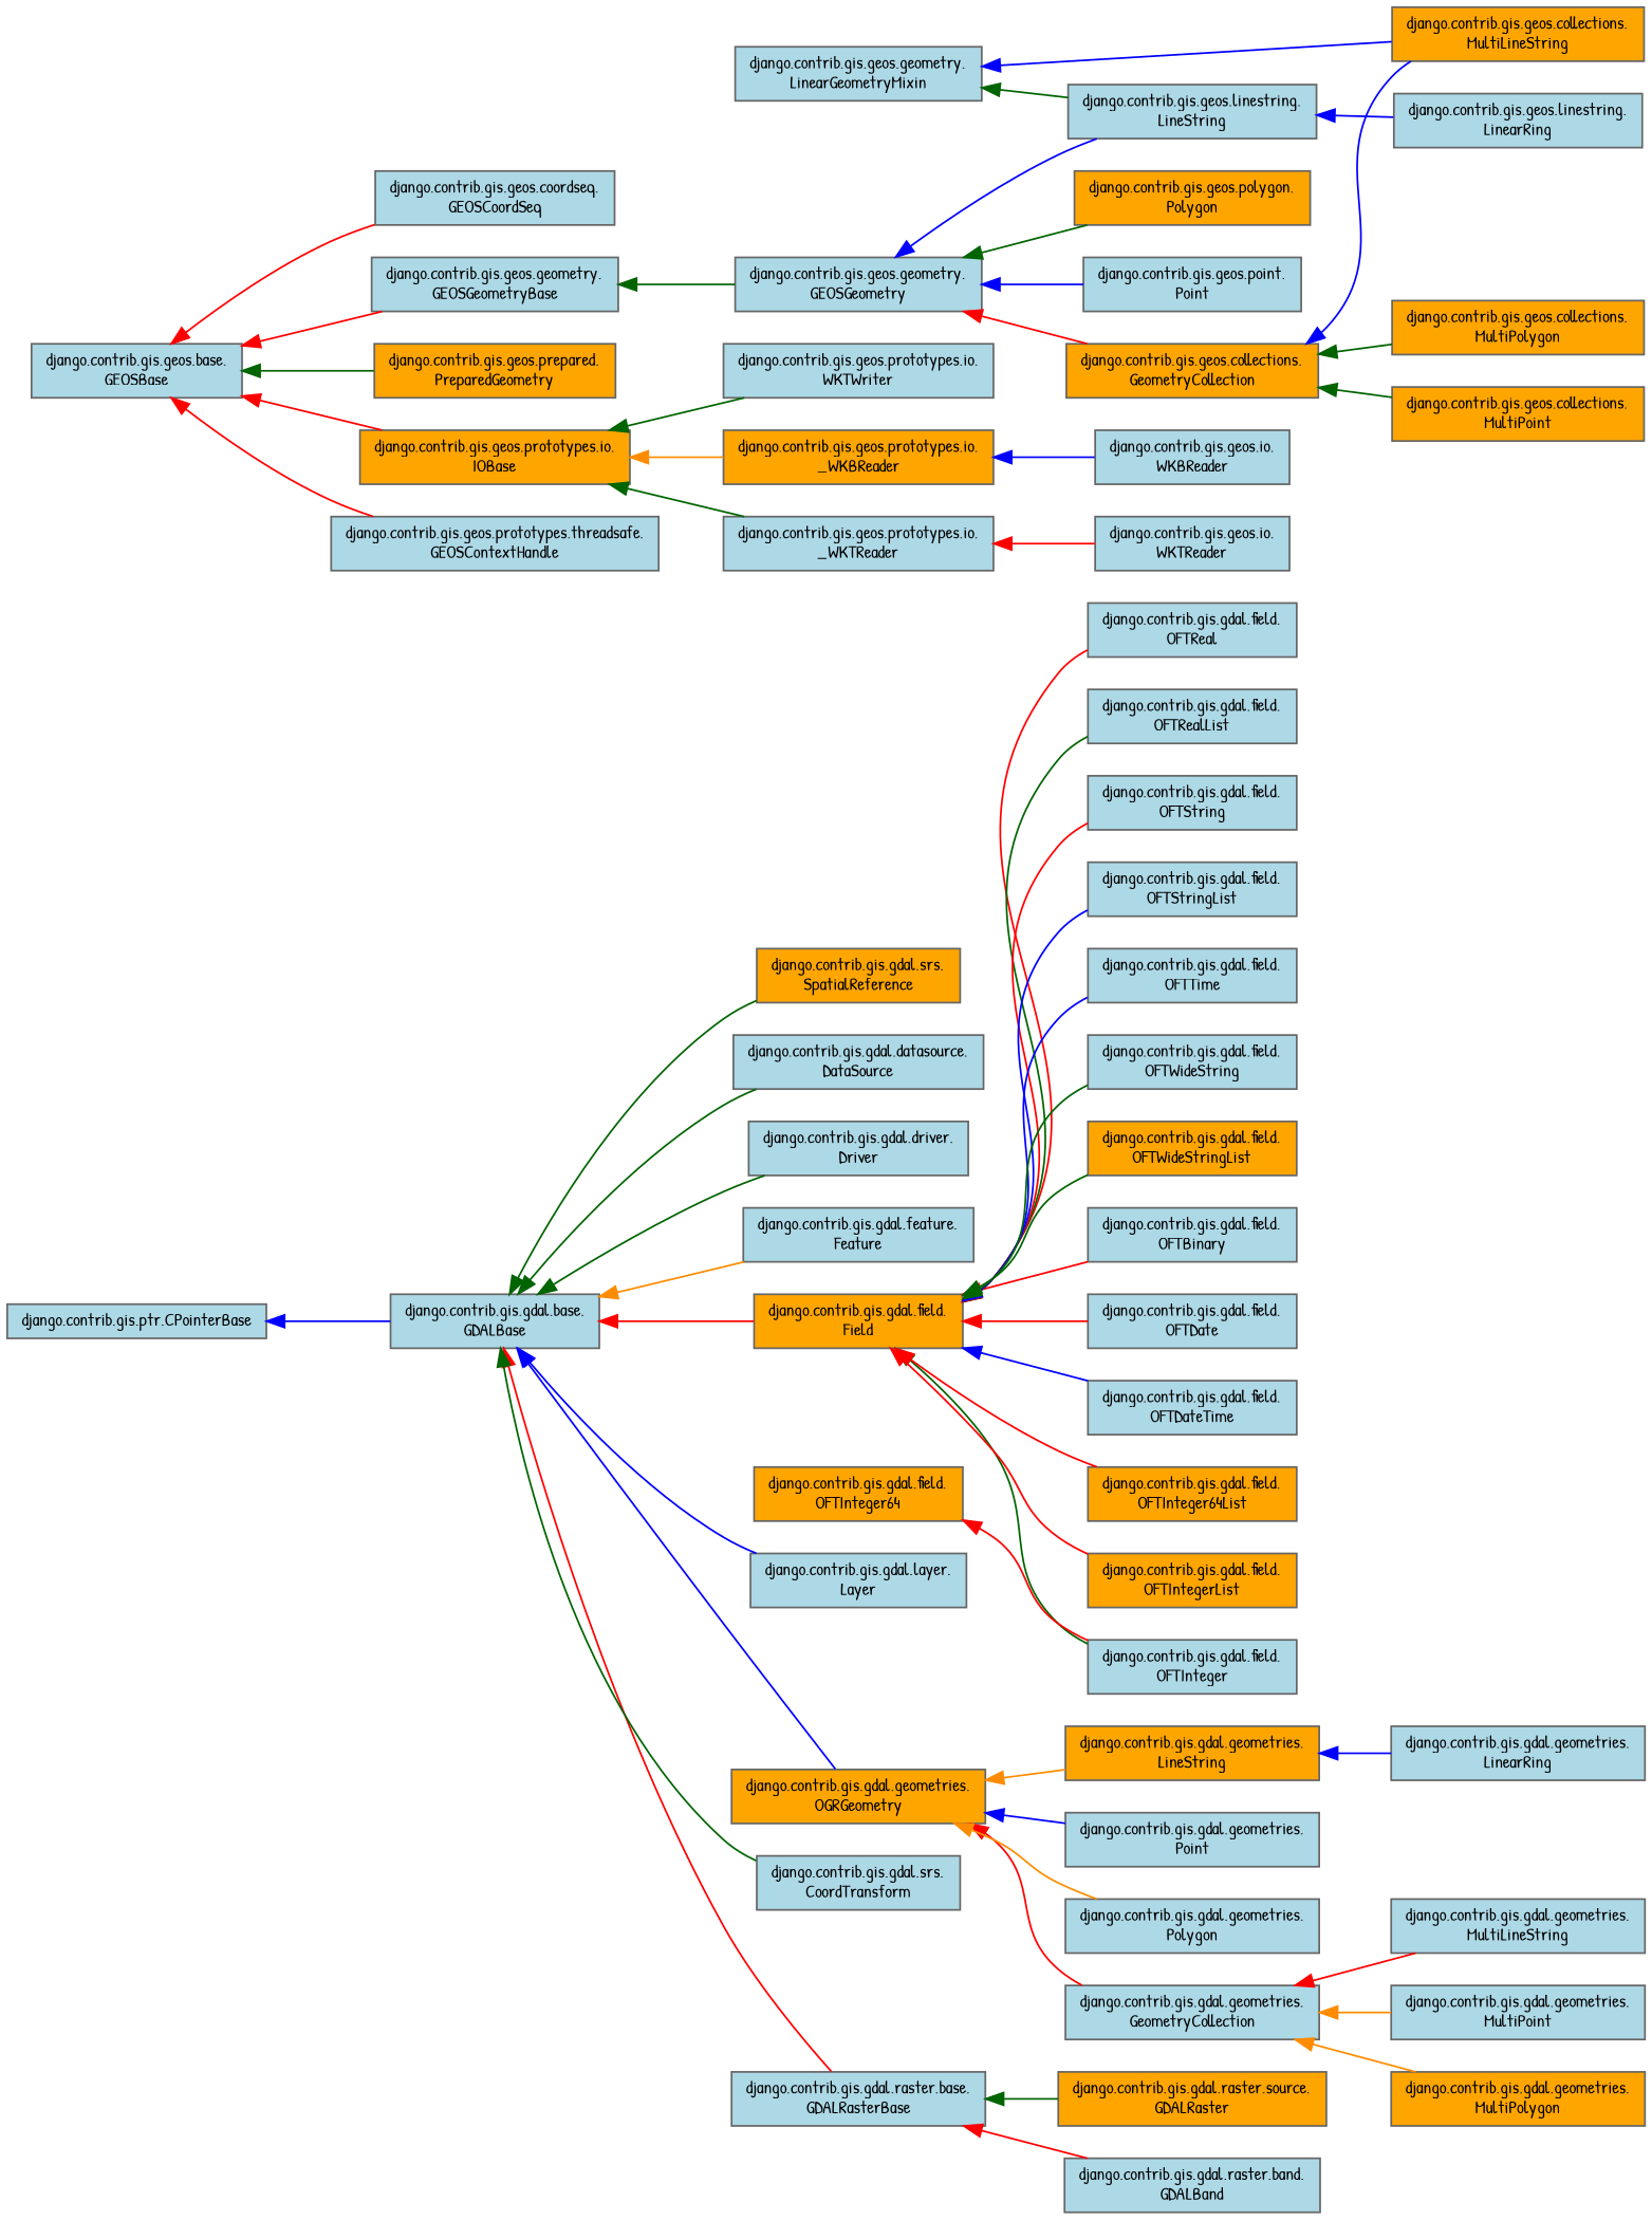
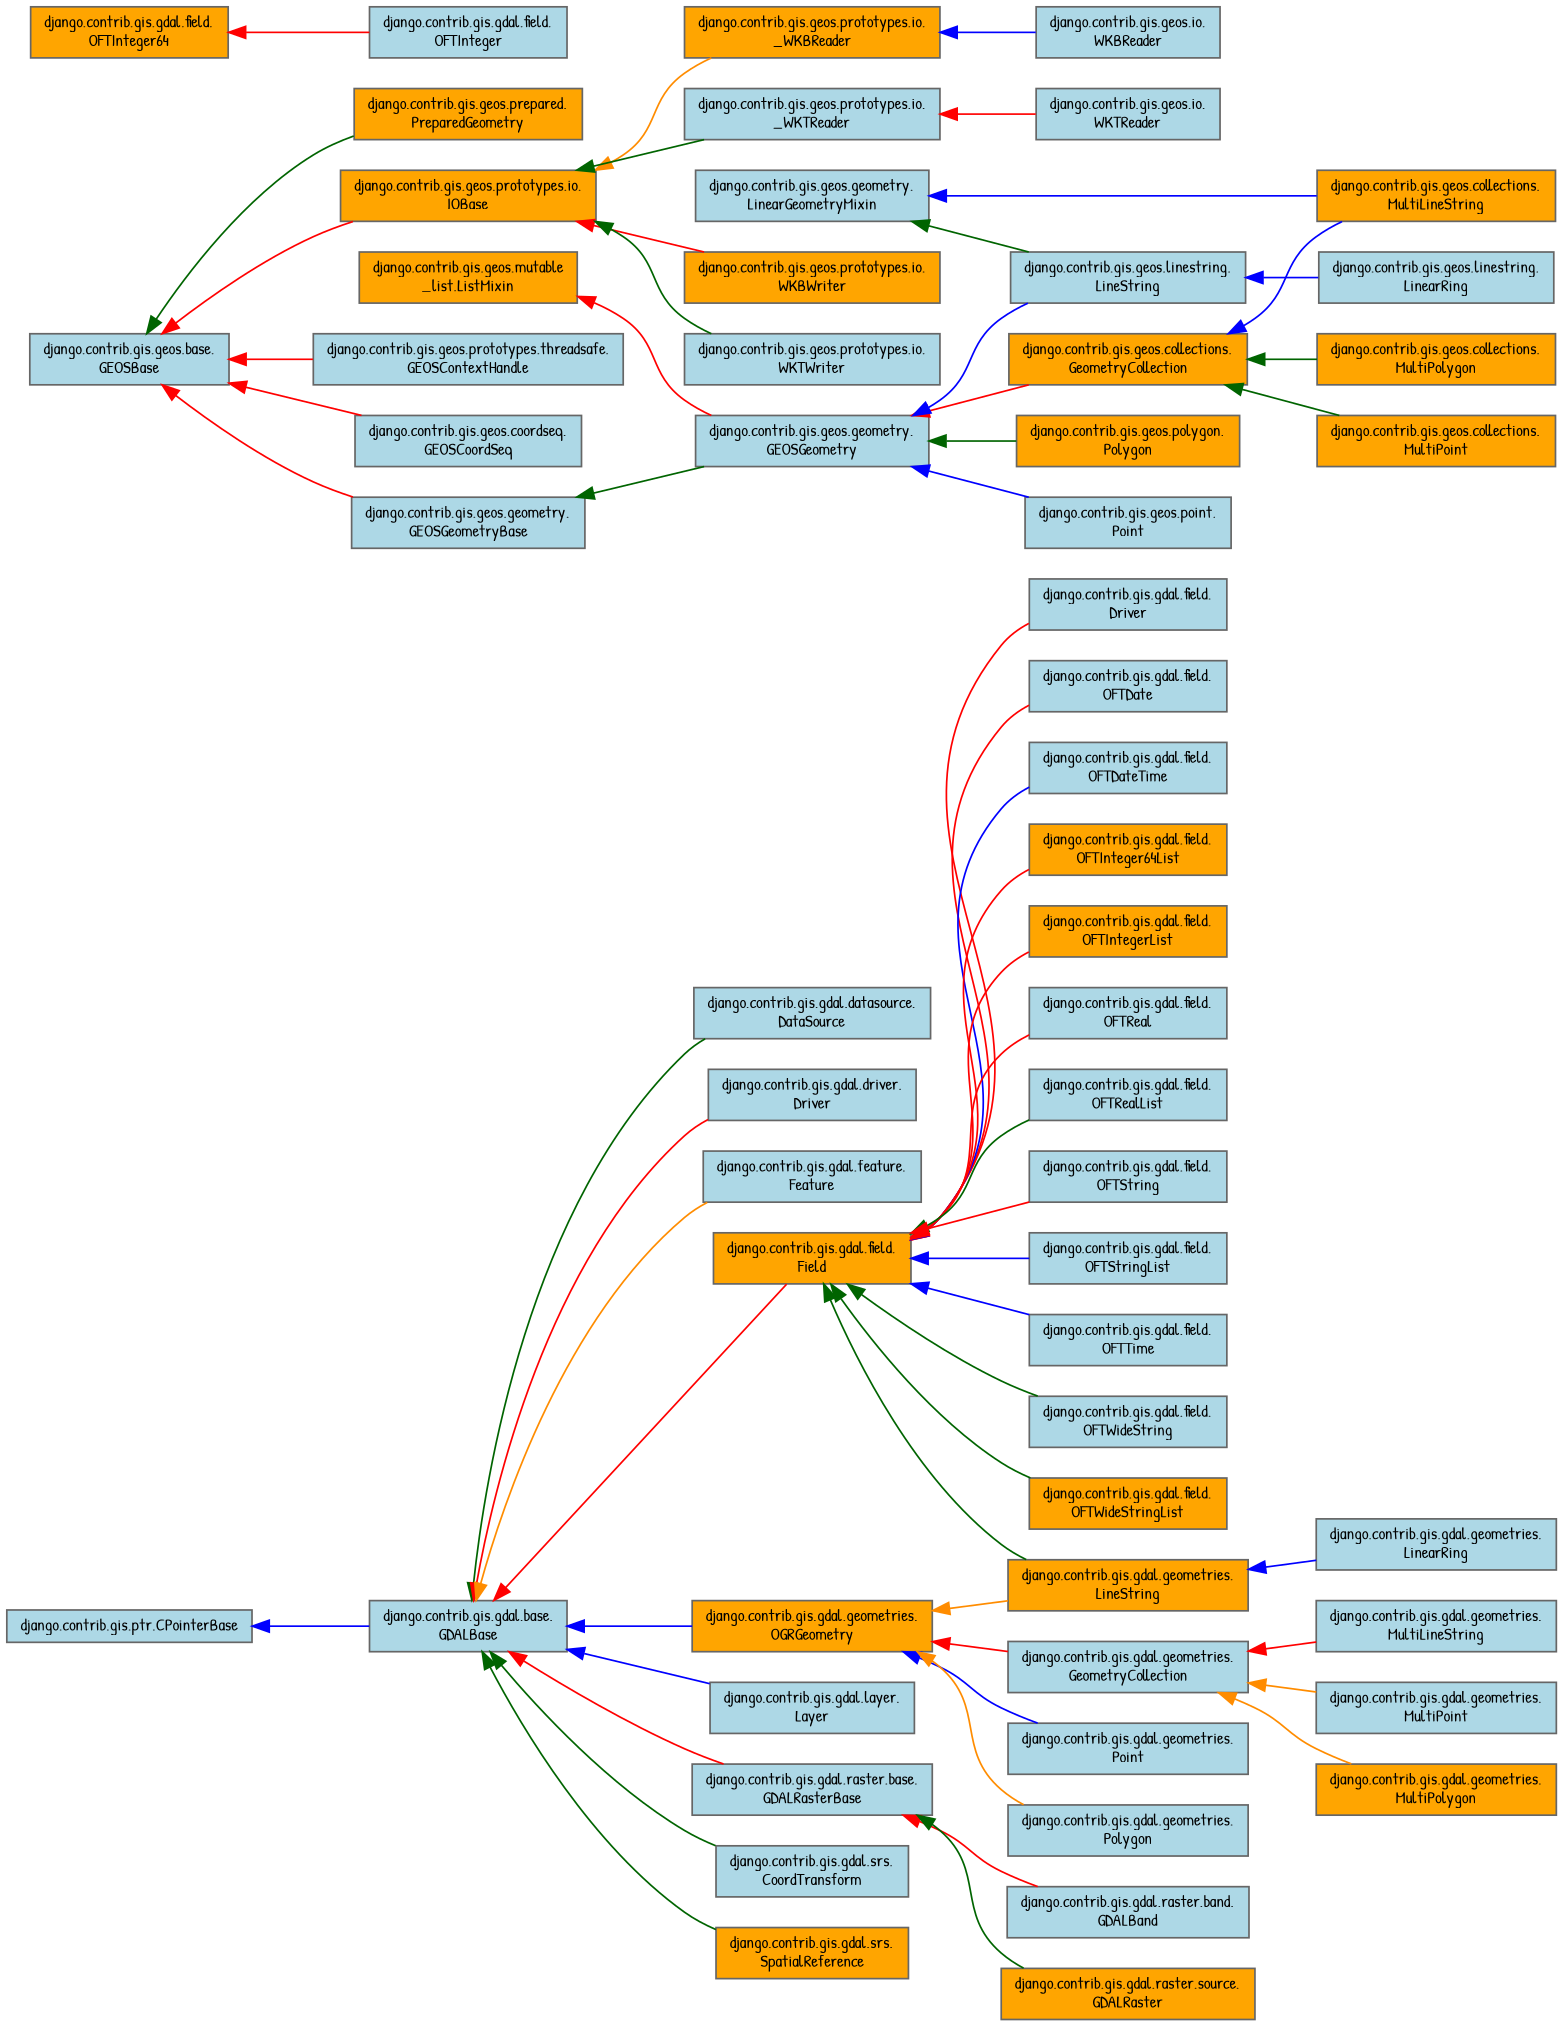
  digraph {
    fontname="Patrick Hand"
    rankdir=LR
    node [color=grey40 fillcolor=lightblue fontname="Patrick Hand" fontsize=10 shape=box style=filled]
    edge [color=red dir=back fontname="Patrick Hand" fontsize=10 labelfontname=Helvetica labelfontsize=10 style=solid]
    n1 [height=0.2 label="django.contrib.gis.ptr.CPointerBase" width=0.4]
    n2 [height=0.2 label="django.contrib.gis.gdal.base.\lGDALBase" width=0.4]
    n3 [height=0.2 label="django.contrib.gis.gdal.datasource.\lDataSource" width=0.4]
    n4 [height=0.2 label="django.contrib.gis.gdal.driver.\lDriver" width=0.4]
    n5 [height=0.2 label="django.contrib.gis.gdal.feature.\lFeature" width=0.4]
    n6 [fillcolor=orange height=0.2 label="django.contrib.gis.gdal.field.\lField" width=0.4]
    n7 [fillcolor=orange height=0.2 label="django.contrib.gis.gdal.geometries.\lOGRGeometry" width=0.4]
    n8 [height=0.2 label="django.contrib.gis.gdal.layer.\lLayer" width=0.4]
    n9 [height=0.2 label="django.contrib.gis.gdal.raster.base.\lGDALRasterBase" width=0.4]
    n10 [height=0.2 label="django.contrib.gis.gdal.srs.\lCoordTransform" width=0.4]
    n11 [fillcolor=orange height=0.2 label="django.contrib.gis.gdal.srs.\lSpatialReference" width=0.4]
    n12 [height=0.2 label="django.contrib.gis.geos.base.\lGEOSBase" width=0.4]
    n13 [height=0.2 label="django.contrib.gis.geos.coordseq.\lGEOSCoordSeq" width=0.4]
    n14 [height=0.2 label="django.contrib.gis.geos.geometry.\lGEOSGeometryBase" width=0.4]
    n15 [fillcolor=orange height=0.2 label="django.contrib.gis.geos.prepared.\lPreparedGeometry" width=0.4]
    n16 [fillcolor=orange height=0.2 label="django.contrib.gis.geos.prototypes.io.\lIOBase" width=0.4]
    n17 [height=0.2 label="django.contrib.gis.geos.prototypes.threadsafe.\lGEOSContextHandle" width=0.4]
-   n18 [height=0.2 label="django.contrib.gis.gdal.field.\lOFTBinary" width=0.4]
+   n18 [height=0.2 label="django.contrib.gis.gdal.field.\lDriver" width=0.4]
    n19 [height=0.2 label="django.contrib.gis.gdal.field.\lOFTDate" width=0.4]
    n20 [height=0.2 label="django.contrib.gis.gdal.field.\lOFTDateTime" width=0.4]
    n21 [height=0.2 label="django.contrib.gis.gdal.field.\lOFTInteger" width=0.4]
    n22 [fillcolor=orange height=0.2 label="django.contrib.gis.gdal.field.\lOFTInteger64List" width=0.4]
    n23 [fillcolor=orange height=0.2 label="django.contrib.gis.gdal.field.\lOFTIntegerList" width=0.4]
    n24 [height=0.2 label="django.contrib.gis.gdal.field.\lOFTReal" width=0.4]
    n25 [height=0.2 label="django.contrib.gis.gdal.field.\lOFTRealList" width=0.4]
    n26 [height=0.2 label="django.contrib.gis.gdal.field.\lOFTString" width=0.4]
    n27 [height=0.2 label="django.contrib.gis.gdal.field.\lOFTStringList" width=0.4]
    n28 [height=0.2 label="django.contrib.gis.gdal.field.\lOFTTime" width=0.4]
    n29 [height=0.2 label="django.contrib.gis.gdal.field.\lOFTWideString" width=0.4]
    n30 [fillcolor=orange height=0.2 label="django.contrib.gis.gdal.field.\lOFTWideStringList" width=0.4]
    n31 [height=0.2 label="django.contrib.gis.gdal.geometries.\lGeometryCollection" width=0.4]
    n32 [fillcolor=orange height=0.2 label="django.contrib.gis.gdal.geometries.\lLineString" width=0.4]
    n33 [height=0.2 label="django.contrib.gis.gdal.geometries.\lPoint" width=0.4]
    n34 [height=0.2 label="django.contrib.gis.gdal.geometries.\lPolygon" width=0.4]
    n35 [height=0.2 label="django.contrib.gis.gdal.raster.band.\lGDALBand" width=0.4]
    n36 [fillcolor=orange height=0.2 label="django.contrib.gis.gdal.raster.source.\lGDALRaster" width=0.4]
    n37 [fillcolor=orange height=0.2 label="django.contrib.gis.gdal.field.\lOFTInteger64" width=0.4]
    n38 [height=0.2 label="django.contrib.gis.gdal.geometries.\lMultiLineString" width=0.4]
    n39 [height=0.2 label="django.contrib.gis.gdal.geometries.\lMultiPoint" width=0.4]
    n40 [fillcolor=orange height=0.2 label="django.contrib.gis.gdal.geometries.\lMultiPolygon" width=0.4]
    n41 [height=0.2 label="django.contrib.gis.gdal.geometries.\lLinearRing" width=0.4]
    n42 [height=0.2 label="django.contrib.gis.geos.geometry.\lGEOSGeometry" width=0.4]
+   n43 [fillcolor=orange height=0.2 label="django.contrib.gis.geos.prototypes.io.\lWKBWriter" width=0.4]
    n44 [height=0.2 label="django.contrib.gis.geos.prototypes.io.\lWKTWriter" width=0.4]
    n45 [fillcolor=orange height=0.2 label="django.contrib.gis.geos.prototypes.io.\l_WKBReader" width=0.4]
    n46 [height=0.2 label="django.contrib.gis.geos.prototypes.io.\l_WKTReader" width=0.4]
    n47 [fillcolor=orange height=0.2 label="django.contrib.gis.geos.collections.\lGeometryCollection" width=0.4]
    n48 [height=0.2 label="django.contrib.gis.geos.linestring.\lLineString" width=0.4]
    n49 [height=0.2 label="django.contrib.gis.geos.point.\lPoint" width=0.4]
    n50 [fillcolor=orange height=0.2 label="django.contrib.gis.geos.polygon.\lPolygon" width=0.4]
    n51 [fillcolor=orange height=0.2 label="django.contrib.gis.geos.collections.\lMultiLineString" width=0.4]
    n52 [fillcolor=orange height=0.2 label="django.contrib.gis.geos.collections.\lMultiPoint" width=0.4]
    n53 [fillcolor=orange height=0.2 label="django.contrib.gis.geos.collections.\lMultiPolygon" width=0.4]
    n54 [height=0.2 label="django.contrib.gis.geos.linestring.\lLinearRing" width=0.4]
    n55 [height=0.2 label="django.contrib.gis.geos.io.\lWKBReader" width=0.4]
    n56 [height=0.2 label="django.contrib.gis.geos.io.\lWKTReader" width=0.4]
    n57 [height=0.2 label="django.contrib.gis.geos.geometry.\lLinearGeometryMixin" width=0.4]
+   n58 [fillcolor=orange height=0.2 label="django.contrib.gis.geos.mutable\l_list.ListMixin" width=0.4]
    n1 -> n2 [color=blue]
    n2 -> n3 [color=darkgreen]
-   n2 -> n4 [color=darkgreen]
+   n2 -> n4
    n2 -> n5 [color=darkorange]
    n2 -> n6
    n2 -> n7 [color=blue]
    n2 -> n8 [color=blue]
    n2 -> n9
    n2 -> n10 [color=darkgreen]
    n2 -> n11 [color=darkgreen]
    n6 -> n18
    n6 -> n19
    n6 -> n20 [color=blue]
-   n6 -> n21 [color=darkgreen]
+   n6 -> n32 [color=darkgreen]
    n6 -> n22
    n6 -> n23
    n6 -> n24
    n6 -> n25 [color=darkgreen]
    n6 -> n26
    n6 -> n27 [color=blue]
    n6 -> n28 [color=blue]
    n6 -> n29 [color=darkgreen]
    n6 -> n30 [color=darkgreen]
    n7 -> n31
    n7 -> n32 [color=darkorange]
    n7 -> n33 [color=blue]
    n7 -> n34 [color=darkorange]
    n9 -> n35
    n9 -> n36 [color=darkgreen]
    n12 -> n13
    n12 -> n14
    n12 -> n15 [color=darkgreen]
    n12 -> n16
    n12 -> n17
    n14 -> n42 [color=darkgreen]
+   n16 -> n43
    n16 -> n44 [color=darkgreen]
    n16 -> n45 [color=darkorange]
    n16 -> n46 [color=darkgreen]
    n31 -> n38
    n31 -> n39 [color=darkorange]
    n31 -> n40 [color=darkorange]
    n32 -> n41 [color=blue]
    n37 -> n21
    n42 -> n47
    n42 -> n48 [color=blue]
    n42 -> n49 [color=blue]
    n42 -> n50 [color=darkgreen]
    n45 -> n55 [color=blue]
    n46 -> n56
    n47 -> n51 [color=blue]
    n47 -> n52 [color=darkgreen]
    n47 -> n53 [color=darkgreen]
    n48 -> n54 [color=blue]
    n57 -> n48 [color=darkgreen]
    n57 -> n51 [color=blue]
+   n58 -> n42
  }
